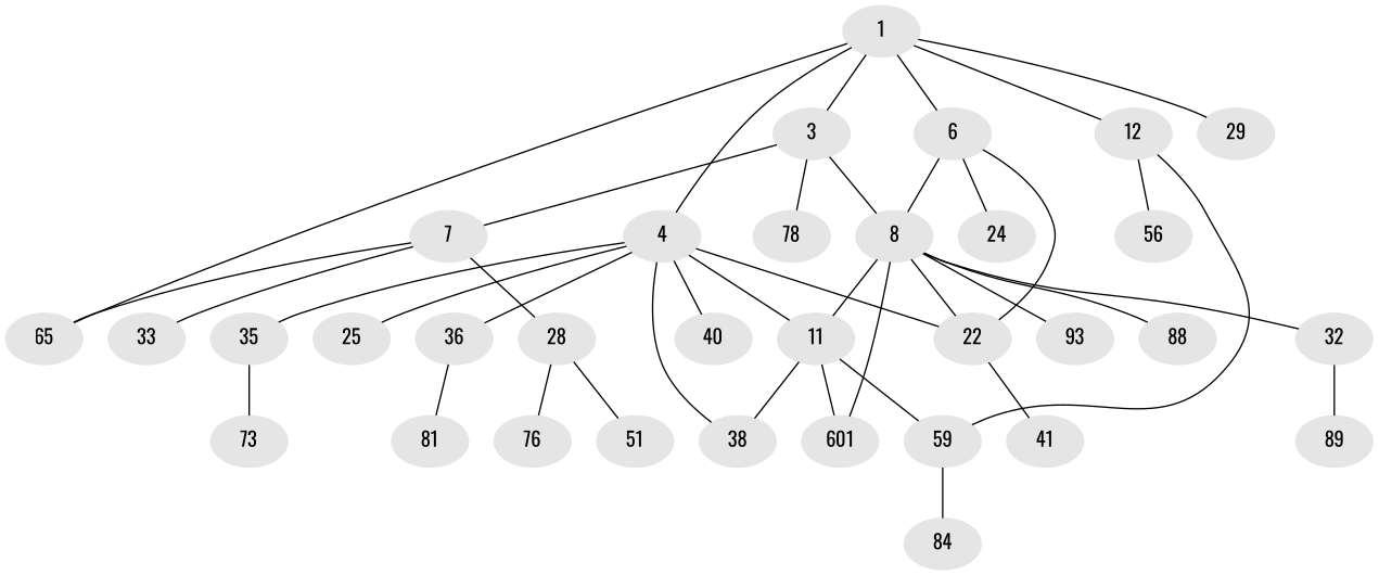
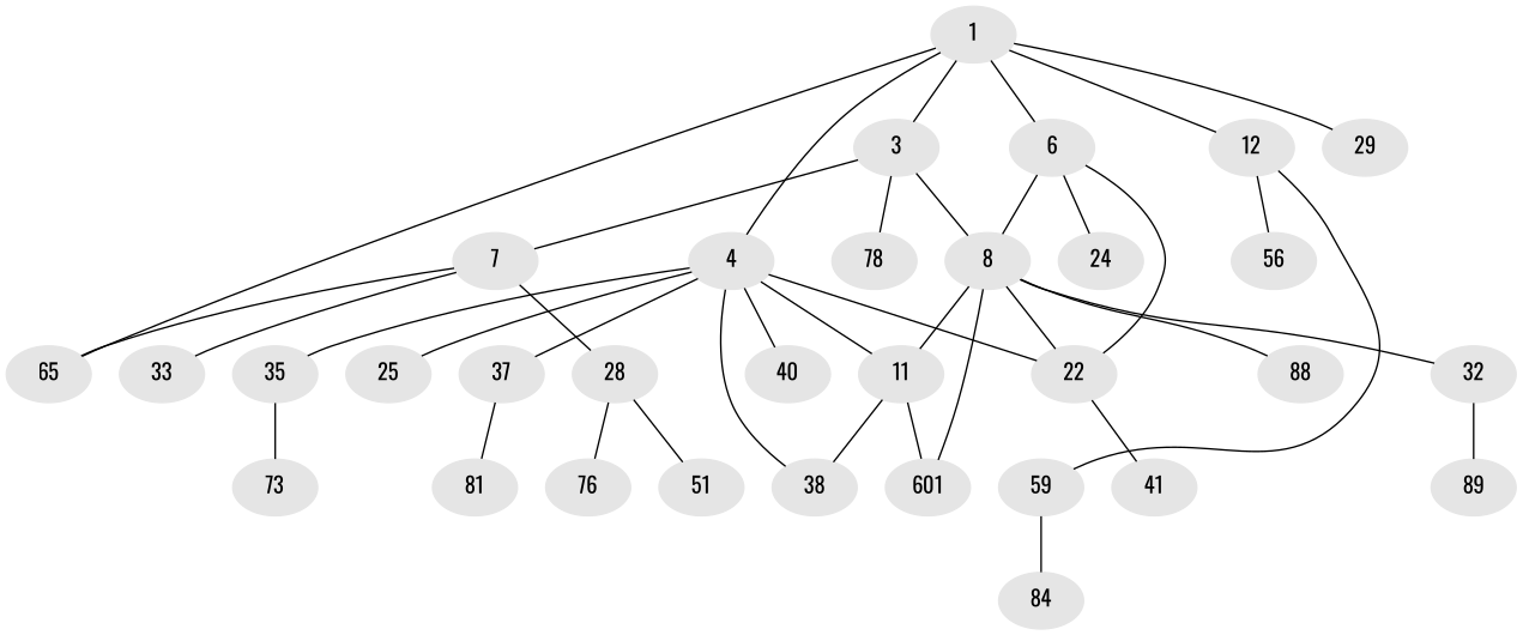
  graph {
    fontname=Oswald
    node [color=gray90 fontname=Oswald style=filled]
    edge [fontname=Oswald]
    1 [super="+2+5"]
    3
    4 [super="+55+13+108+69"]
    6 [super="+48+15+27"]
    12 [super="+99+64"]
    29 [super="+82"]
    65 [super="+79"]
    7 [super="+10+20"]
    8 [super="+14+9+18"]
    78
    11 [super="+49+102+43"]
    22 [super="+23"]
    25 [super="+80+39"]
    35 [super="+68"]
-   37 [super="+58" label=36]
+   37 [super="+58"]
    38 [super="+53+90"]
    40 [super="+60+47"]
    24
    59 [super="+72+114+119+92"]
    56 [super="+116+62"]
    28 [super="+46+34+85"]
    33
    32 [super="+50+67"]
    88 [super="+104"]
-   93
    n26 [label=601]
    41
    73
    81
    51 [super="+83"]
    76 [super="+98+95+107"]
    89
    84
    1 -- 3
    1 -- 4
    1 -- 6
    1 -- 12
    1 -- 29
    1 -- 65
    3 -- 7
    3 -- 8
    3 -- 78
    4 -- 11
    4 -- 22
    4 -- 25
    4 -- 35
    4 -- 37
    4 -- 38
    4 -- 40
    6 -- 8
    6 -- 22
    6 -- 24
    12 -- 59
    12 -- 56
    7 -- 65
    7 -- 28
    7 -- 33
    8 -- 11
    8 -- 22
    8 -- 32
    8 -- 88
-   8 -- 93
    8 -- n26
    11 -- 38
-   11 -- 59
    11 -- n26
    22 -- 41
    35 -- 73
    37 -- 81
    59 -- 84
    28 -- 51
    28 -- 76
    32 -- 89
  }
